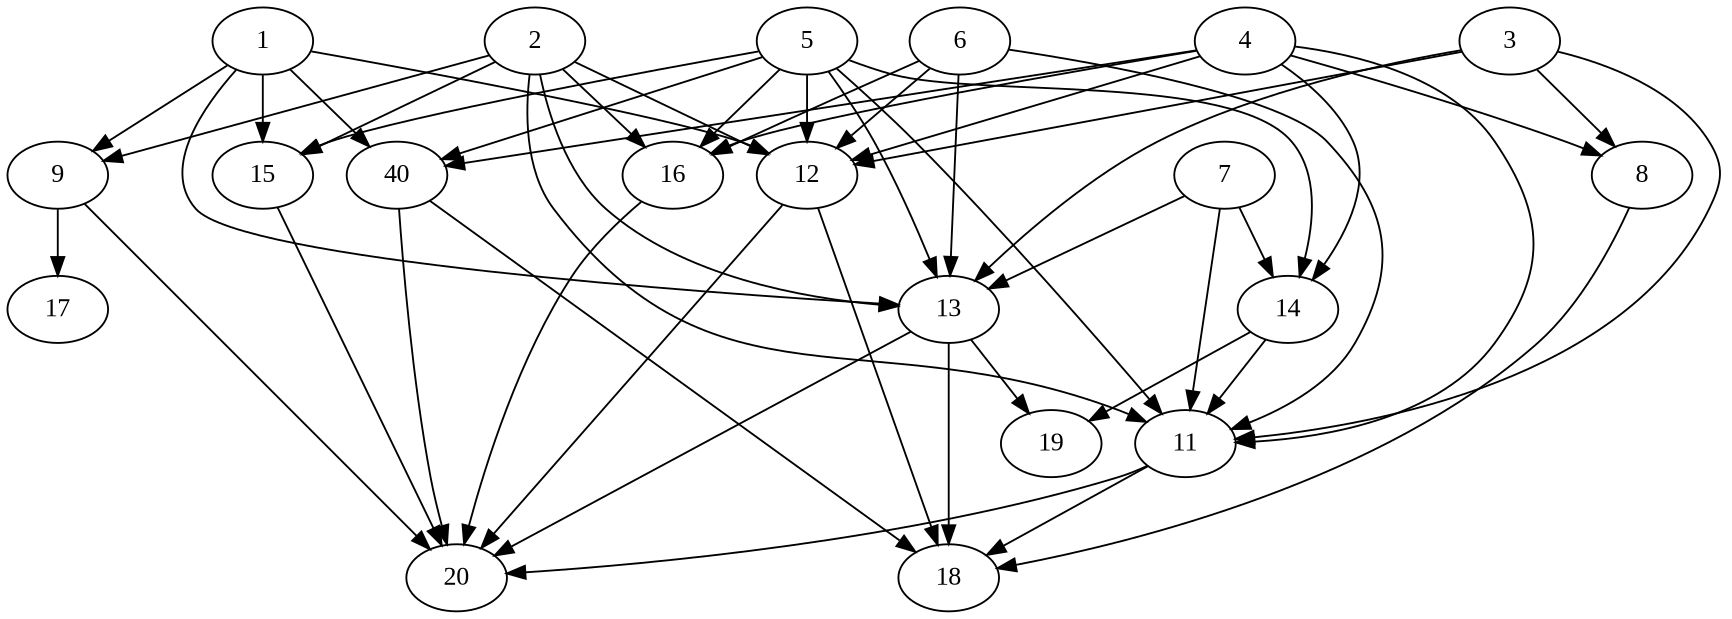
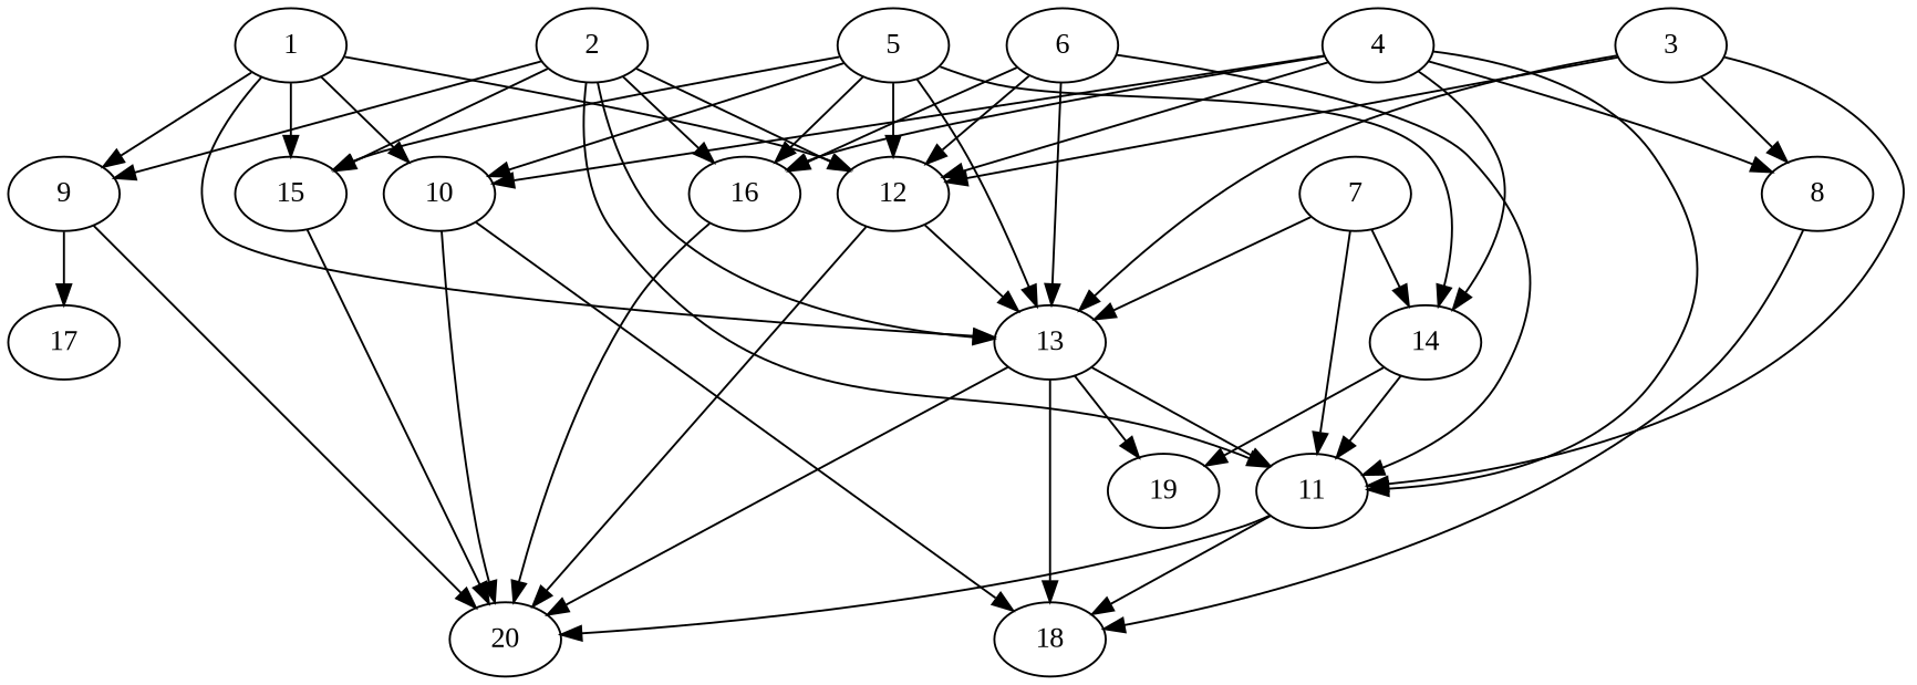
  digraph {
    fontname="Liberation Serif"
    node [alpha=0.19 fontname="Liberation Serif"]
    edge [fontname="Liberation Serif"]
    1 [expect_size=39694336]
    9 [expect_size=26047488]
-   10 [alpha=0.14 expect_size=35148800 label=40]
+   10 [alpha=0.14 expect_size=35148800]
    12 [alpha=0.14 expect_size=15541248]
    13 [alpha=0.05 expect_size=52212736]
    15 [alpha=0.01 expect_size=9761792]
    17 [alpha=0.13 expect_size=32945152]
    20 [alpha=0.17 expect_size=37646336]
    18 [alpha=0.09 expect_size=30714880]
    19 [alpha=0.09 expect_size=39885824]
    16 [alpha=0.10 expect_size=22311936]
    2 [alpha=0.16 expect_size=22979584]
    11 [alpha=0.00 expect_size=18127872]
    3 [alpha=0.08 expect_size=25661440]
    8 [alpha=0.04 expect_size=47771648]
    4 [alpha=0.14 expect_size=40601600]
    14 [alpha=0.00 expect_size=23150592]
    5 [alpha=0.05 expect_size=27651072]
    6 [alpha=0.05 expect_size=9136128]
    7 [expect_size=49987584]
    1 -> 9
    1 -> 10
    1 -> 12
    1 -> 13
    1 -> 15
    9 -> 17
    9 -> 20
    10 -> 20
    10 -> 18
    12 -> 20
-   12 -> 18
+   12 -> 13
    13 -> 20
    13 -> 18
    13 -> 19
    15 -> 20
    16 -> 20
    2 -> 9
    2 -> 12
    2 -> 13
    2 -> 15
    2 -> 16
    2 -> 11
    11 -> 20
    11 -> 18
    3 -> 12
    3 -> 13
    3 -> 11
    3 -> 8
    8 -> 18
    4 -> 10
    4 -> 12
    4 -> 16
    4 -> 11
    4 -> 8
    4 -> 14
    14 -> 19
    14 -> 11
    5 -> 10
    5 -> 12
    5 -> 13
    5 -> 15
    5 -> 16
-   5 -> 11
+   13 -> 11
    5 -> 14
    6 -> 12
    6 -> 13
    6 -> 16
    6 -> 11
    7 -> 13
    7 -> 11
    7 -> 14
  }
